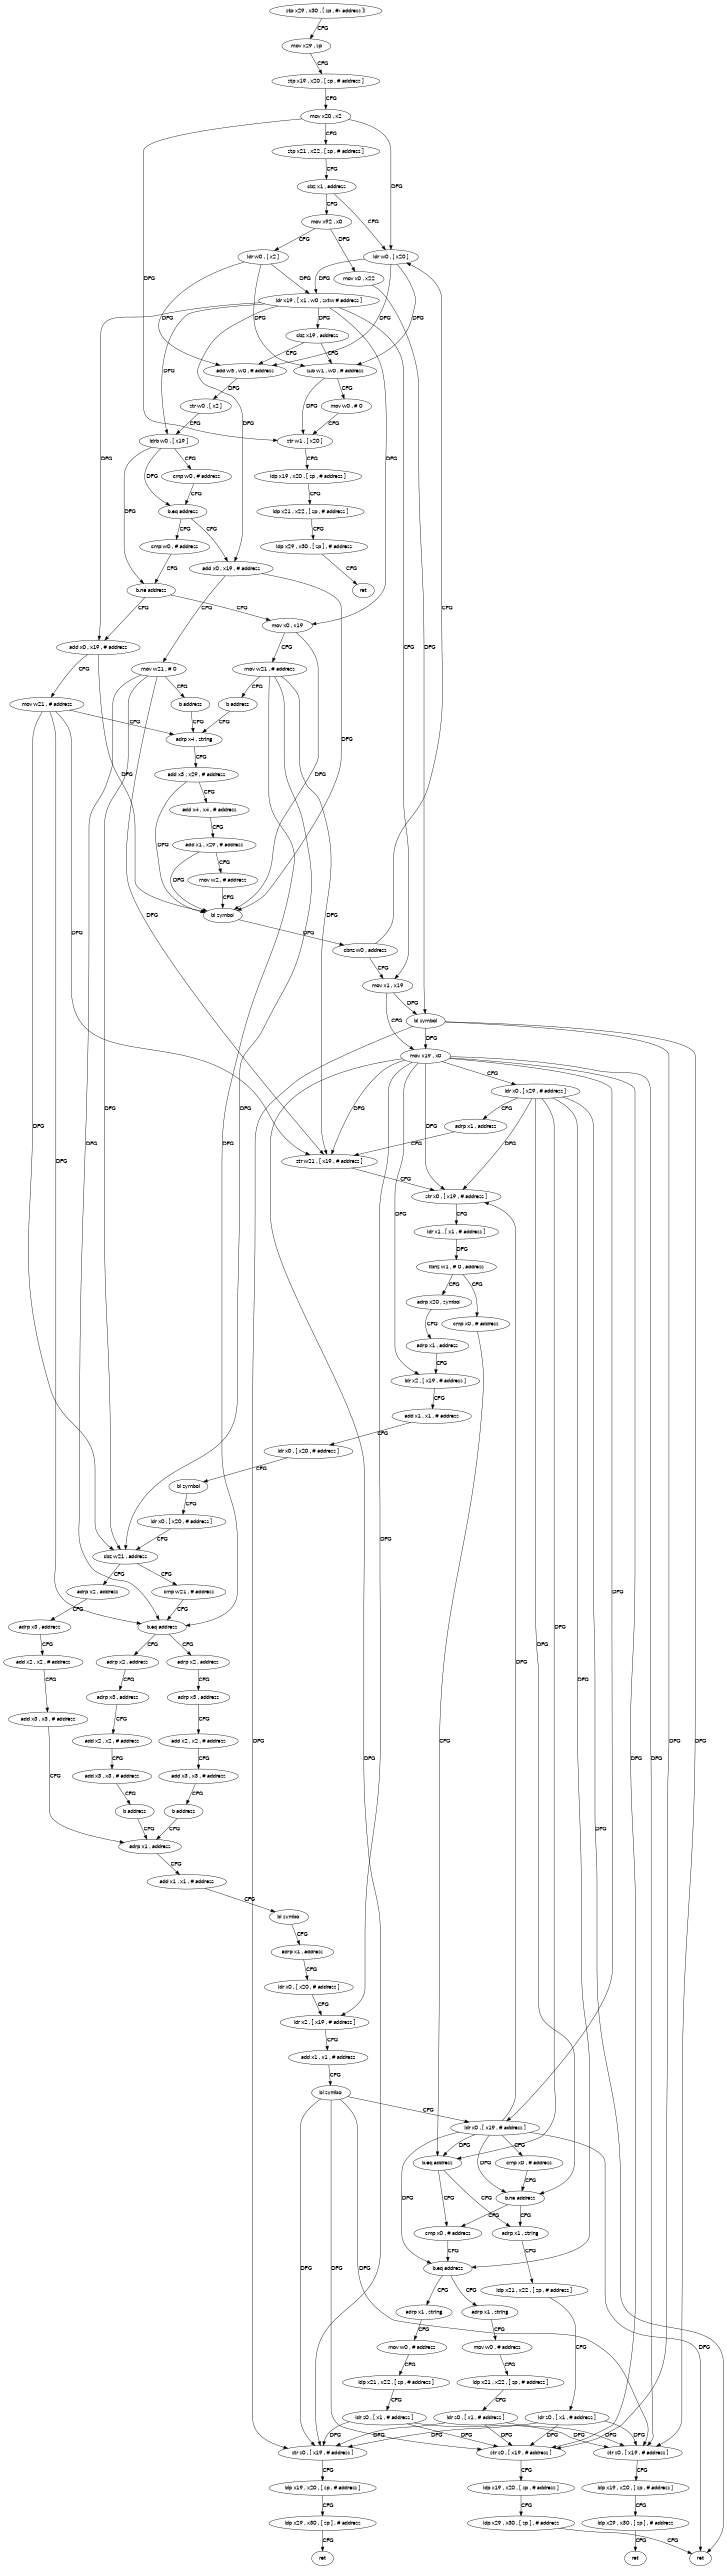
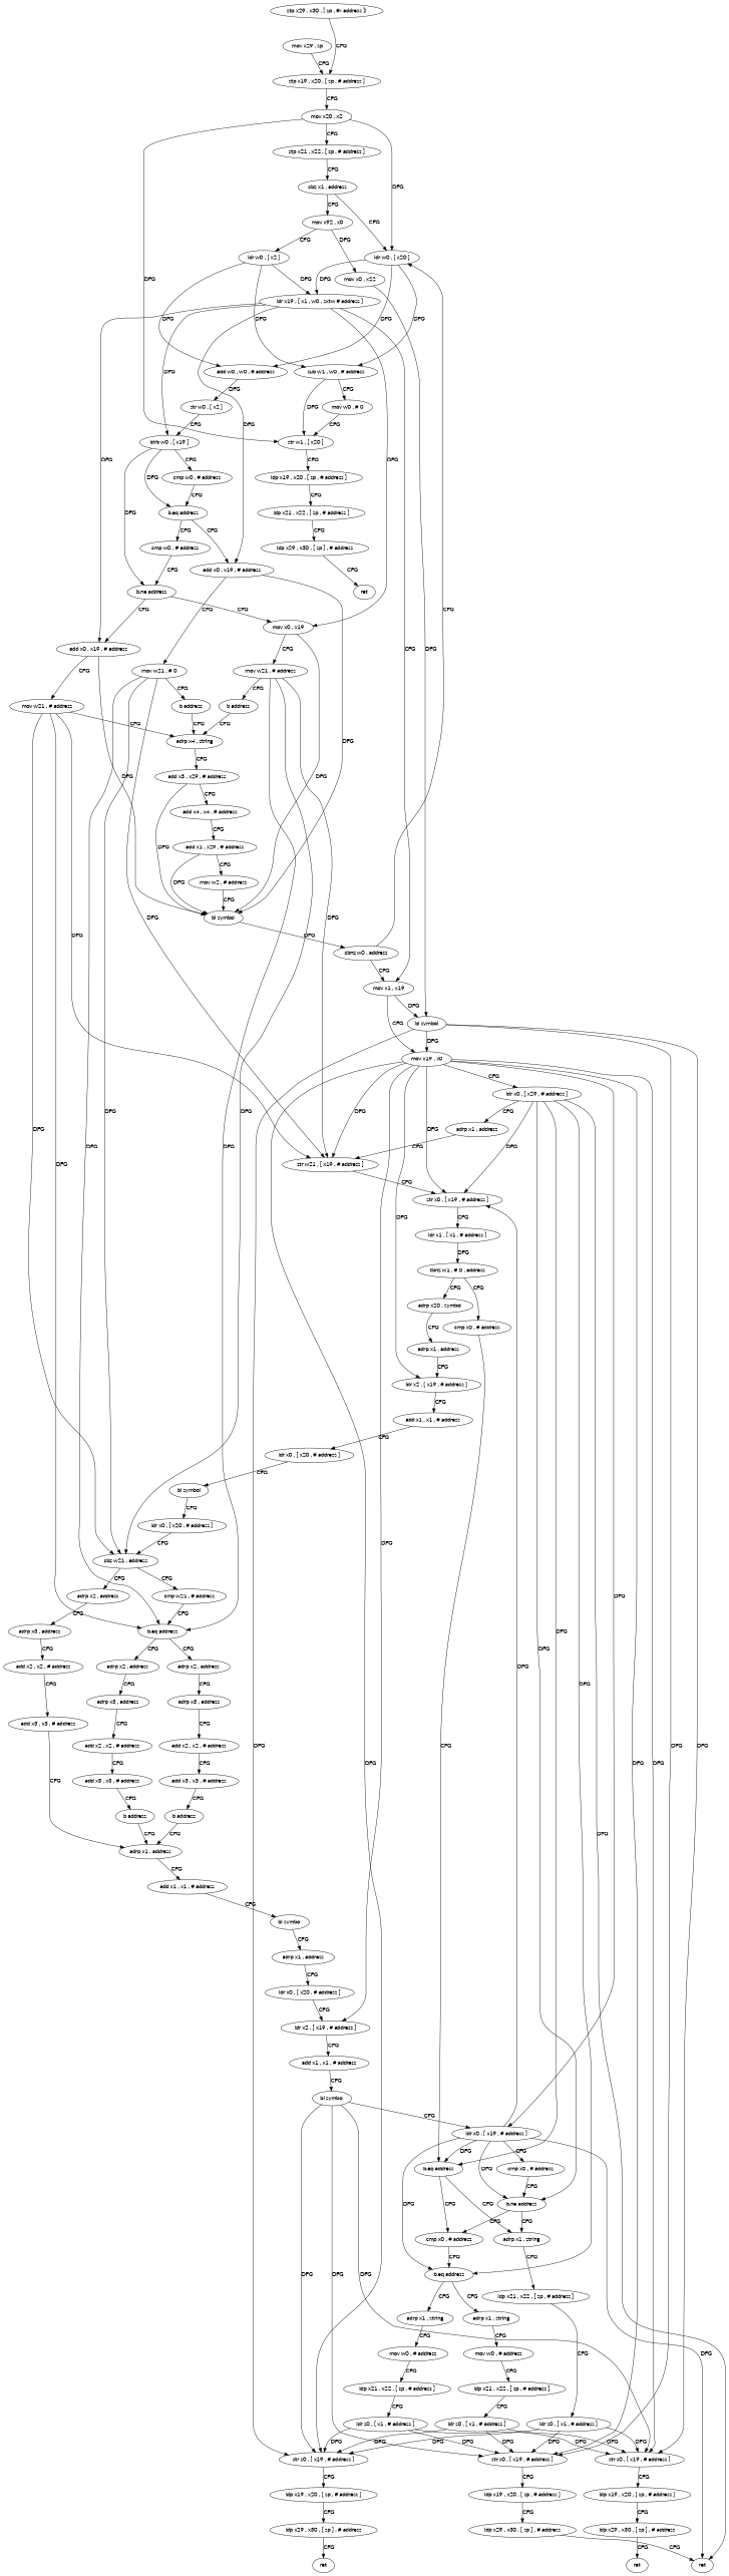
  digraph {
    fontname=Lato
    node [fontname=Lato]
    edge [fontname=Lato]
    n1 [label="stp x29 , x30 , [ sp , #- address ]!"]
    n2 [label="mov x29 , sp"]
    n3 [label="stp x19 , x20 , [ sp , # address ]"]
    n4 [label="mov x20 , x2"]
    n5 [label="stp x21 , x22 , [ sp , # address ]"]
    n6 [label="ldr w0 , [ x20 ]"]
    n7 [label="str w1 , [ x20 ]"]
    n8 [label="cbz x1 , address"]
    n9 [label="sub w1 , w0 , # address"]
    n10 [label="ldr x19 , [ x1 , w0 , sxtw # address ]"]
-   n11 [label="add w5 , w0 , # address"]
+   n11 [label="add w0 , w0 , # address"]
    n12 [label="ldp x19 , x20 , [ sp , # address ]"]
    n13 [label="mov x92 , x0"]
    n14 [label="ldr w0 , [ x2 ]"]
    n15 [label="mov x0 , x22"]
    n16 [label="mov w0 , # 0"]
-   n17 [label="cbz x19 , address"]
    n18 [label="ldrb w0 , [ x19 ]"]
    n19 [label="add x0 , x19 , # address"]
    n20 [label="mov x0 , x19"]
    n21 [label="add x0 , x19 , # address"]
    n22 [label="mov x1 , x19"]
    n23 [label="str w0 , [ x2 ]"]
    n24 [label="bl symbol"]
    n25 [label="cmp w0 , # address"]
    n26 [label="b.eq address"]
    n27 [label="b.ne address"]
    n28 [label="mov w21 , # 0"]
    n29 [label="bl symbol"]
    n30 [label="mov w21 , # address"]
    n31 [label="mov w21 , # address"]
    n32 [label="mov x19 , x0"]
    n33 [label="ldp x21 , x22 , [ sp , # address ]"]
    n34 [label="ldp x29 , x30 , [ sp ] , # address"]
    n35 [label=ret]
    n36 [label="cmp w0 , # address"]
    n37 [label="b address"]
    n38 [label="str w21 , [ x19 , # address ]"]
    n39 [label="cbz w21 , address"]
    n40 [label="b.eq address"]
    n41 [label="cbnz w0 , address"]
    n42 [label="adrp x4 , string"]
    n43 [label="str x0 , [ x19 , # address ]"]
    n44 [label="adrp x2 , address"]
    n45 [label="cmp w21 , # address"]
    n46 [label="adrp x2 , address"]
    n47 [label="adrp x2 , address"]
    n48 [label="add x3 , x29 , # address"]
    n49 [label="add x4 , x4 , # address"]
    n50 [label="b address"]
    n51 [label="add x1 , x29 , # address"]
    n52 [label="mov w2 , # address"]
    n53 [label="str s0 , [ x19 , # address ]"]
    n54 [label="str s0 , [ x19 , # address ]"]
    n55 [label="str s0 , [ x19 , # address ]"]
    n56 [label="ldr x0 , [ x29 , # address ]"]
    n57 [label="ldr x2 , [ x19 , # address ]"]
    n58 [label="ldr x2 , [ x19 , # address ]"]
    n59 [label="ldr x0 , [ x19 , # address ]"]
    n60 [label="ldp x19 , x20 , [ sp , # address ]"]
    n61 [label="ldp x19 , x20 , [ sp , # address ]"]
    n62 [label="ldp x19 , x20 , [ sp , # address ]"]
    n63 [label="adrp x1 , address"]
    n64 [label="b.eq address"]
    n65 [label=ret]
    n66 [label="b.eq address"]
    n67 [label="b.ne address"]
    n68 [label="ldr x1 , [ x1 , # address ]"]
    n69 [label="add x1 , x1 , # address"]
    n70 [label="add x1 , x1 , # address"]
    n71 [label="cmp x0 , # address"]
    n72 [label="adrp x1 , string"]
    n73 [label="cmp x0 , # address"]
    n74 [label="adrp x1 , string"]
    n75 [label="adrp x1 , string"]
    n76 [label="tbnz w1 , # 0 , address"]
    n77 [label="adrp x20 , symbol"]
    n78 [label="cmp x0 , # address"]
    n79 [label="adrp x1 , address"]
    n80 [label="ldr x0 , [ x20 , # address ]"]
    n81 [label="bl symbol"]
    n82 [label="ldr x0 , [ x20 , # address ]"]
    n83 [label="adrp x3 , address"]
    n84 [label="add x2 , x2 , # address"]
    n85 [label="ldp x21 , x22 , [ sp , # address ]"]
    n86 [label="ldr s0 , [ x1 , # address ]"]
    n87 [label="add x3 , x3 , # address"]
    n88 [label="adrp x1 , address"]
    n89 [label="add x1 , x1 , # address"]
    n90 [label="bl symbol"]
    n91 [label="adrp x3 , address"]
    n92 [label="adrp x3 , address"]
    n93 [label="add x2 , x2 , # address"]
    n94 [label="add x2 , x2 , # address"]
    n95 [label="ldp x29 , x30 , [ sp ] , # address"]
    n96 [label="mov w0 , # address"]
    n97 [label="mov w0 , # address"]
    n98 [label="ldp x21 , x22 , [ sp , # address ]"]
    n99 [label="ldp x21 , x22 , [ sp , # address ]"]
    n100 [label="add x3 , x3 , # address"]
    n101 [label="b address"]
    n102 [label="add x3 , x3 , # address"]
    n103 [label="b address"]
    n104 [label="ldr s0 , [ x1 , # address ]"]
    n105 [label="ldp x29 , x30 , [ sp ] , # address"]
    n106 [label=ret]
    n107 [label="ldr s0 , [ x1 , # address ]"]
    n108 [label="ldp x29 , x30 , [ sp ] , # address"]
    n109 [label=ret]
    n110 [label="adrp x1 , address"]
    n111 [label="ldr x0 , [ x20 , # address ]"]
    n112 [label="bl symbol"]
-   n1 -> n2 [label=CFG]
+   n1 -> n3 [label=CFG]
    n2 -> n3 [label=CFG]
    n3 -> n4 [label=CFG]
    n4 -> n5 [label=CFG]
    n4 -> n6 [label=DFG]
    n4 -> n7 [label=DFG]
    n5 -> n8 [label=CFG]
    n6 -> n9 [label=DFG]
    n6 -> n10 [label=DFG]
    n6 -> n11 [label=DFG]
    n7 -> n12 [label=CFG]
    n8 -> n6 [label=CFG]
    n8 -> n13 [label=CFG]
    n9 -> n7 [label=DFG]
    n9 -> n16 [label=CFG]
-   n10 -> n17 [label=DFG]
    n10 -> n18 [label=DFG]
    n10 -> n19 [label=DFG]
    n10 -> n20 [label=DFG]
    n10 -> n21 [label=DFG]
    n10 -> n22 [label=CFG]
    n11 -> n23 [label=DFG]
    n12 -> n33 [label=CFG]
    n13 -> n14 [label=CFG]
    n13 -> n15 [label=DFG]
    n14 -> n9 [label=DFG]
    n14 -> n10 [label=DFG]
    n14 -> n11 [label=DFG]
    n15 -> n24 [label=DFG]
    n16 -> n7 [label=CFG]
-   n17 -> n9 [label=CFG]
-   n17 -> n11 [label=CFG]
    n18 -> n25 [label=CFG]
    n18 -> n26 [label=DFG]
    n18 -> n27 [label=DFG]
    n19 -> n28 [label=CFG]
    n19 -> n29 [label=DFG]
    n20 -> n29 [label=DFG]
    n20 -> n30 [label=CFG]
    n21 -> n29 [label=DFG]
    n21 -> n31 [label=CFG]
    n22 -> n24 [label=DFG]
    n22 -> n32 [label=CFG]
    n23 -> n18 [label=CFG]
    n24 -> n32 [label=DFG]
    n24 -> n53 [label=DFG]
    n24 -> n54 [label=DFG]
    n24 -> n55 [label=DFG]
    n25 -> n26 [label=CFG]
    n26 -> n19 [label=CFG]
    n26 -> n36 [label=CFG]
    n27 -> n20 [label=CFG]
    n27 -> n21 [label=CFG]
    n28 -> n37 [label=CFG]
    n28 -> n38 [label=DFG]
    n28 -> n39 [label=DFG]
    n28 -> n40 [label=DFG]
    n29 -> n41 [label=DFG]
    n30 -> n38 [label=DFG]
    n30 -> n39 [label=DFG]
    n30 -> n40 [label=DFG]
    n30 -> n50 [label=CFG]
    n31 -> n38 [label=DFG]
    n31 -> n39 [label=DFG]
    n31 -> n40 [label=DFG]
    n31 -> n42 [label=CFG]
    n32 -> n38 [label=DFG]
    n32 -> n43 [label=DFG]
    n32 -> n53 [label=DFG]
    n32 -> n54 [label=DFG]
    n32 -> n55 [label=DFG]
    n32 -> n56 [label=CFG]
    n32 -> n57 [label=DFG]
    n32 -> n58 [label=DFG]
    n32 -> n59 [label=DFG]
    n33 -> n34 [label=CFG]
    n34 -> n35 [label=CFG]
    n36 -> n27 [label=CFG]
    n37 -> n42 [label=CFG]
    n38 -> n43 [label=CFG]
    n39 -> n44 [label=CFG]
    n39 -> n45 [label=CFG]
    n40 -> n46 [label=CFG]
    n40 -> n47 [label=CFG]
    n41 -> n6 [label=CFG]
    n41 -> n22 [label=CFG]
    n42 -> n48 [label=CFG]
    n43 -> n68 [label=CFG]
    n44 -> n83 [label=CFG]
    n45 -> n40 [label=CFG]
    n46 -> n91 [label=CFG]
    n47 -> n92 [label=CFG]
    n48 -> n29 [label=DFG]
    n48 -> n49 [label=CFG]
    n49 -> n51 [label=CFG]
    n50 -> n42 [label=CFG]
    n51 -> n29 [label=DFG]
    n51 -> n52 [label=CFG]
    n52 -> n29 [label=CFG]
    n53 -> n60 [label=CFG]
    n54 -> n61 [label=CFG]
    n55 -> n62 [label=CFG]
    n56 -> n43 [label=DFG]
    n56 -> n63 [label=CFG]
    n56 -> n64 [label=DFG]
    n56 -> n65 [label=DFG]
    n56 -> n66 [label=DFG]
    n56 -> n67 [label=DFG]
    n57 -> n69 [label=CFG]
    n58 -> n70 [label=CFG]
    n59 -> n43 [label=DFG]
    n59 -> n64 [label=DFG]
    n59 -> n65 [label=DFG]
    n59 -> n66 [label=DFG]
    n59 -> n67 [label=DFG]
    n59 -> n71 [label=CFG]
    n60 -> n95 [label=CFG]
    n61 -> n105 [label=CFG]
    n62 -> n108 [label=CFG]
    n63 -> n38 [label=CFG]
    n64 -> n72 [label=CFG]
    n64 -> n73 [label=CFG]
    n66 -> n74 [label=CFG]
    n66 -> n75 [label=CFG]
    n67 -> n72 [label=CFG]
    n67 -> n73 [label=CFG]
    n68 -> n76 [label=DFG]
    n69 -> n80 [label=CFG]
    n70 -> n112 [label=CFG]
    n71 -> n67 [label=CFG]
    n72 -> n85 [label=CFG]
    n73 -> n66 [label=CFG]
    n74 -> n96 [label=CFG]
    n75 -> n97 [label=CFG]
    n76 -> n77 [label=CFG]
    n76 -> n78 [label=CFG]
    n77 -> n79 [label=CFG]
    n78 -> n64 [label=CFG]
    n79 -> n57 [label=CFG]
    n80 -> n81 [label=CFG]
    n81 -> n82 [label=CFG]
    n82 -> n39 [label=CFG]
    n83 -> n84 [label=CFG]
    n84 -> n87 [label=CFG]
    n85 -> n86 [label=CFG]
    n86 -> n53 [label=DFG]
    n86 -> n54 [label=DFG]
    n86 -> n55 [label=DFG]
    n87 -> n88 [label=CFG]
    n88 -> n89 [label=CFG]
    n89 -> n90 [label=CFG]
    n90 -> n110 [label=CFG]
    n91 -> n93 [label=CFG]
    n92 -> n94 [label=CFG]
    n93 -> n100 [label=CFG]
    n94 -> n102 [label=CFG]
    n95 -> n65 [label=CFG]
    n96 -> n98 [label=CFG]
    n97 -> n99 [label=CFG]
    n98 -> n104 [label=CFG]
    n99 -> n107 [label=CFG]
    n100 -> n101 [label=CFG]
    n101 -> n88 [label=CFG]
    n102 -> n103 [label=CFG]
    n103 -> n88 [label=CFG]
    n104 -> n53 [label=DFG]
    n104 -> n54 [label=DFG]
    n104 -> n55 [label=DFG]
    n105 -> n106 [label=CFG]
    n107 -> n53 [label=DFG]
    n107 -> n54 [label=DFG]
    n107 -> n55 [label=DFG]
    n108 -> n109 [label=CFG]
    n110 -> n111 [label=CFG]
    n111 -> n58 [label=CFG]
    n112 -> n53 [label=DFG]
    n112 -> n54 [label=DFG]
    n112 -> n55 [label=DFG]
    n112 -> n59 [label=CFG]
  }
